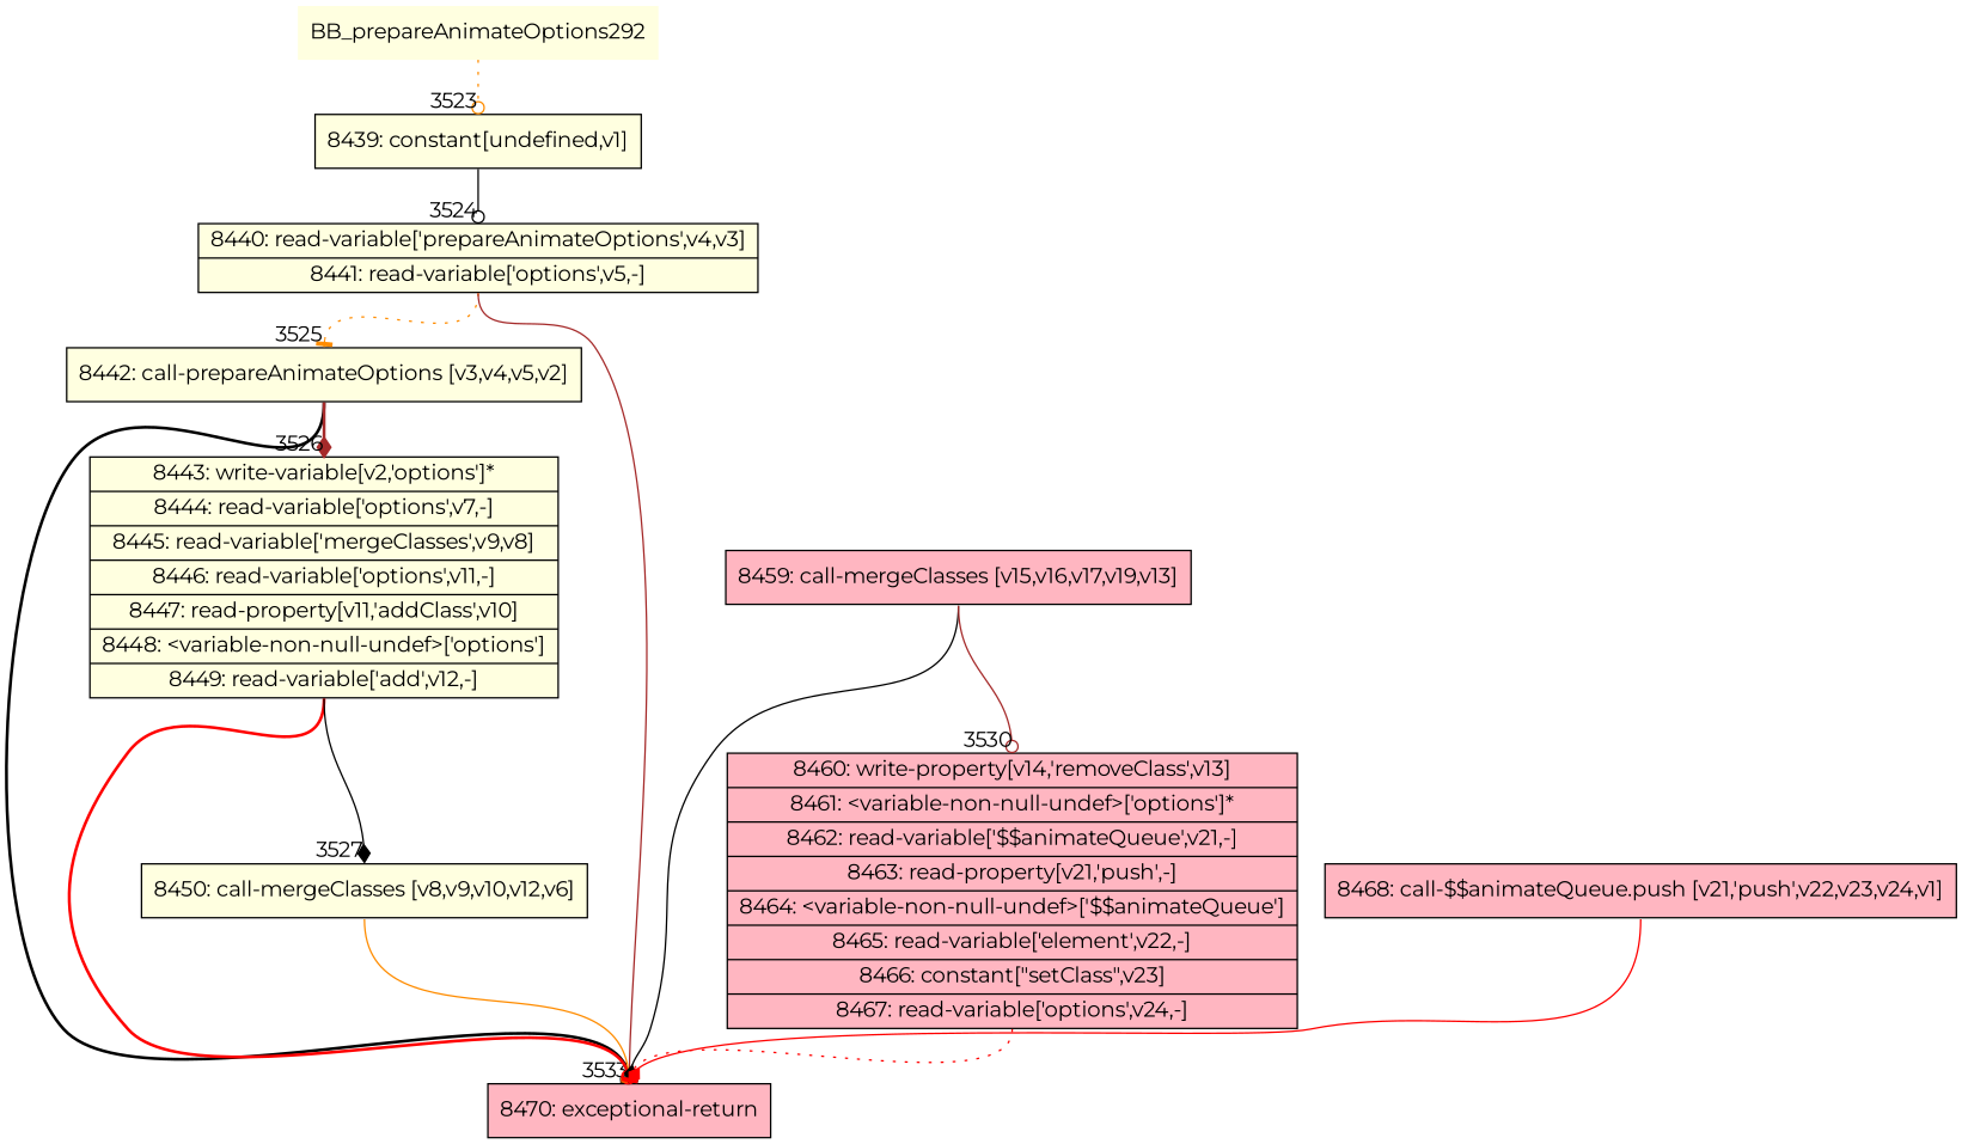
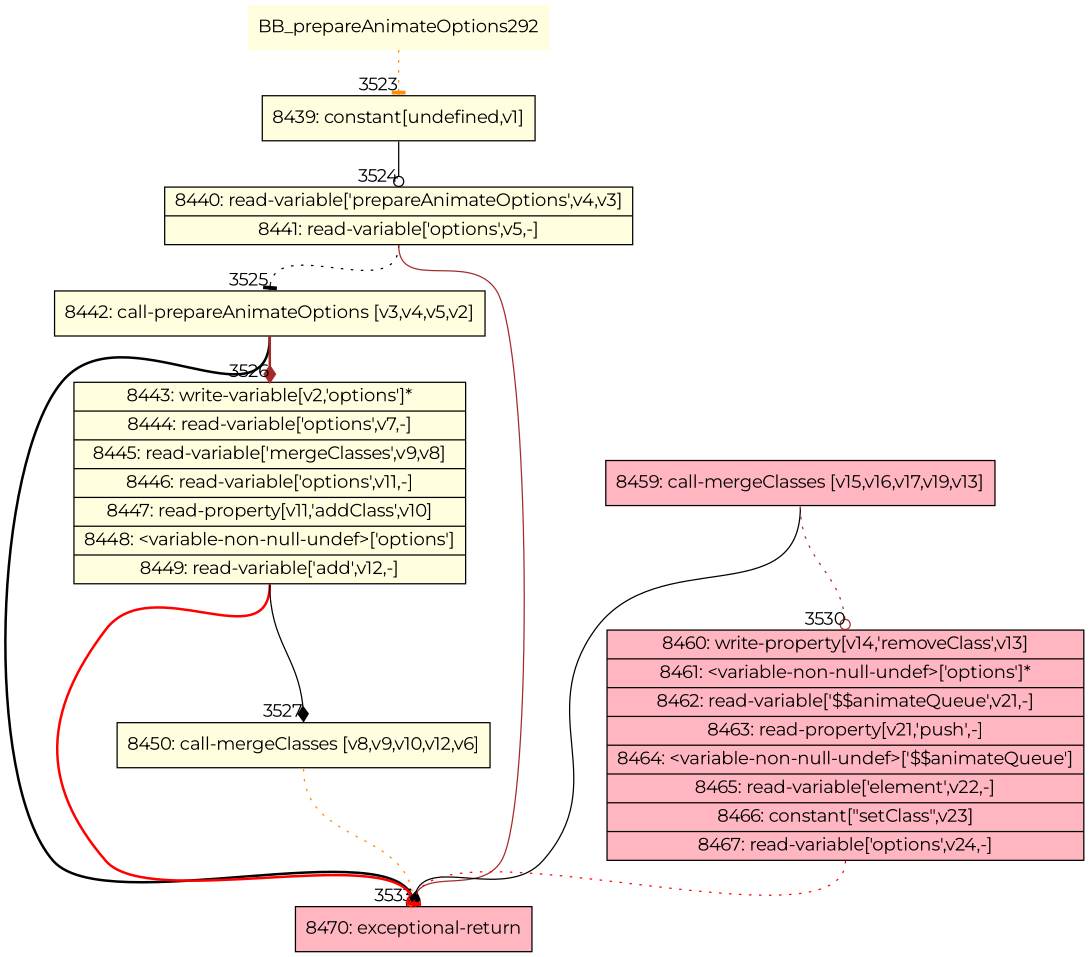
  digraph {
    fontname=Montserrat
    rankdir=TD
    node [fillcolor=lightyellow fontname=Montserrat shape=record style=filled]
    edge [arrowhead=tee color=black fontname=Montserrat headport=n style=solid tailport=s]
    n1 [label=BB_prepareAnimateOptions292 shape=none]
    n2 [label="{8439: constant[undefined,v1]}"]
    n3 [label="{8440: read-variable['prepareAnimateOptions',v4,v3]|8441: read-variable['options',v5,-]}"]
    n4 [label="{8442: call-prepareAnimateOptions [v3,v4,v5,v2]}"]
    n5 [fillcolor=lightpink label="{8470: exceptional-return}"]
    n6 [label="{8443: write-variable[v2,'options']*|8444: read-variable['options',v7,-]|8445: read-variable['mergeClasses',v9,v8]|8446: read-variable['options',v11,-]|8447: read-property[v11,'addClass',v10]|8448: \<variable-non-null-undef\>['options']|8449: read-variable['add',v12,-]}"]
    n7 [label="{8450: call-mergeClasses [v8,v9,v10,v12,v6]}"]
    n8 [fillcolor=lightpink label="{8459: call-mergeClasses [v15,v16,v17,v19,v13]}"]
    n9 [fillcolor=lightpink label="{8460: write-property[v14,'removeClass',v13]|8461: \<variable-non-null-undef\>['options']*|8462: read-variable['$$animateQueue',v21,-]|8463: read-property[v21,'push',-]|8464: \<variable-non-null-undef\>['$$animateQueue']|8465: read-variable['element',v22,-]|8466: constant[\"setClass\",v23]|8467: read-variable['options',v24,-]}"]
-   n10 [fillcolor=lightpink label="{8468: call-$$animateQueue.push [v21,'push',v22,v23,v24,v1]}"]
-   n1 -> n2 [arrowhead=odot color=darkorange headlabel="    3523" style=dotted]
+   n1 -> n2 [color=darkorange headlabel="    3523" style=dotted]
    n2 -> n3 [arrowhead=odot headlabel="      3524"]
-   n3 -> n4 [color=darkorange headlabel="      3525" style=dotted]
+   n3 -> n4 [headlabel="      3525" style=dotted]
    n3 -> n5 [color=brown headlabel="      3533"]
    n4 -> n5 [style=bold]
    n4 -> n6 [arrowhead=diamond color=brown headlabel="      3526" style=bold]
    n6 -> n5 [arrowhead=odot color=red style=bold]
    n6 -> n7 [arrowhead=diamond headlabel="      3527"]
-   n7 -> n5 [color=darkorange]
+   n7 -> n5 [color=darkorange style=dotted]
    n8 -> n5 [arrowhead=diamond]
-   n8 -> n9 [arrowhead=odot color=brown headlabel="      3530"]
+   n8 -> n9 [arrowhead=odot color=brown headlabel="      3530" style=dotted]
    n9 -> n5 [color=red style=dotted]
-   n10 -> n5 [arrowhead=diamond color=red]
  }
